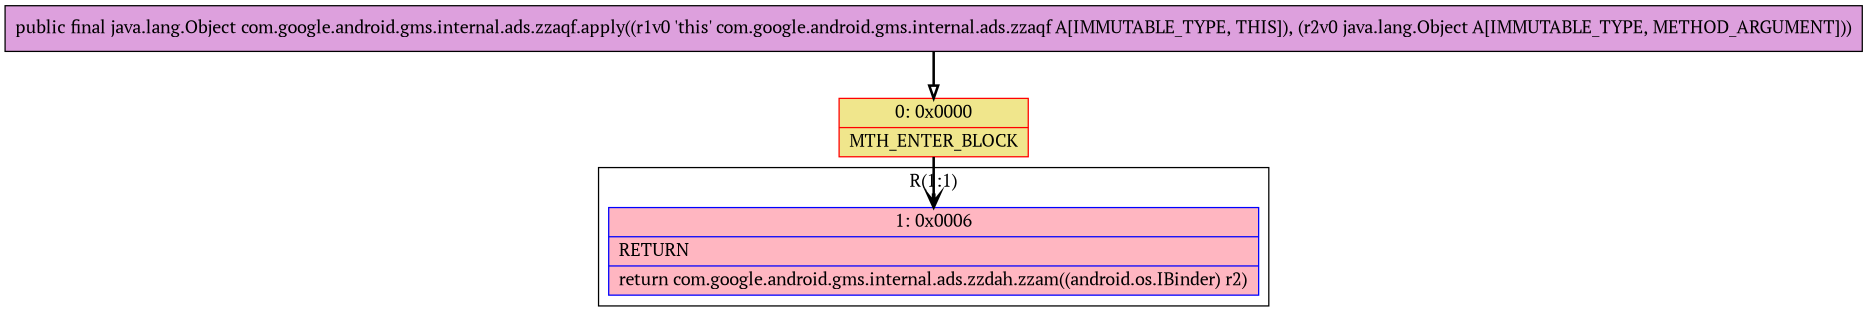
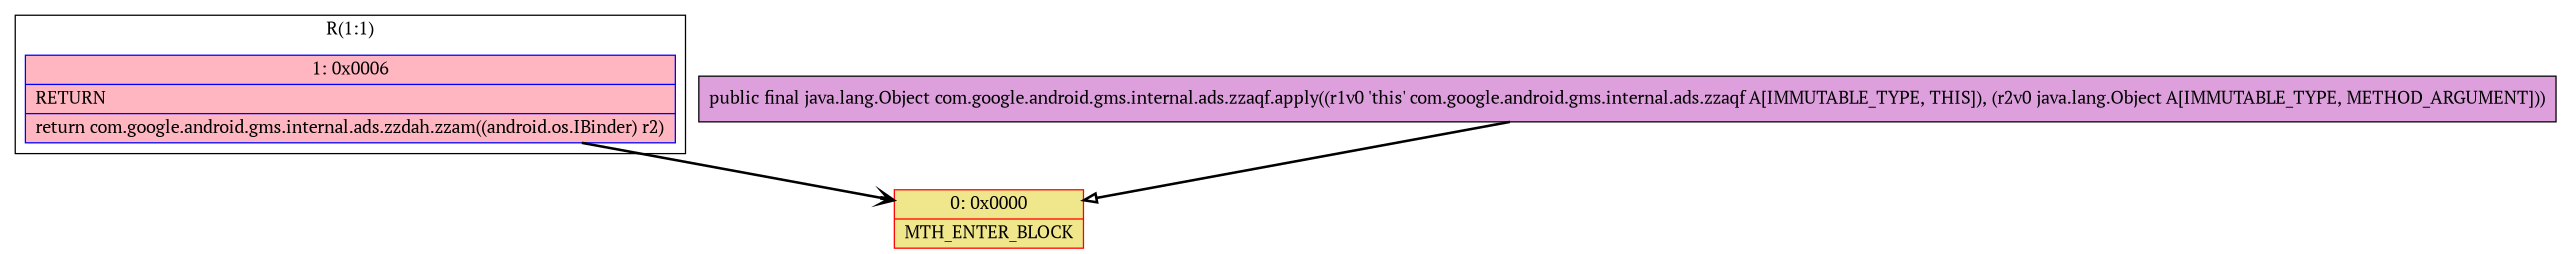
  digraph {
    fontname="PT Serif"
    node [shape=record style=filled fontname="PT Serif"]
    edge [style=bold fontname="PT Serif"]
    n1 [color=blue label="{1\:\ 0x0006|RETURN\l|return com.google.android.gms.internal.ads.zzdah.zzam((android.os.IBinder) r2)\l}" fillcolor=lightpink]
    n2 [color=red label="{0\:\ 0x0000|MTH_ENTER_BLOCK\l}" fillcolor=khaki]
    n3 [label="{public final java.lang.Object com.google.android.gms.internal.ads.zzaqf.apply((r1v0 'this' com.google.android.gms.internal.ads.zzaqf A[IMMUTABLE_TYPE, THIS]), (r2v0 java.lang.Object A[IMMUTABLE_TYPE, METHOD_ARGUMENT])) }" fillcolor=plum]
    subgraph cluster_1 {
      label="R(1:1)"
      n1
    }
-   n2 -> n1 [arrowhead=vee]
+   n1 -> n2 [arrowhead=vee]
    n3 -> n2 [arrowhead=onormal]
  }
